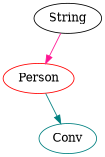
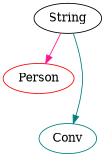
  digraph {
    n1 [color=red label=Person shape=oval]
    Conv [color=teal]
    String [color=black]
-   n1 -> Conv [color=teal]
+   String -> Conv [color=teal]
    String -> n1 [color=deeppink]
  }
